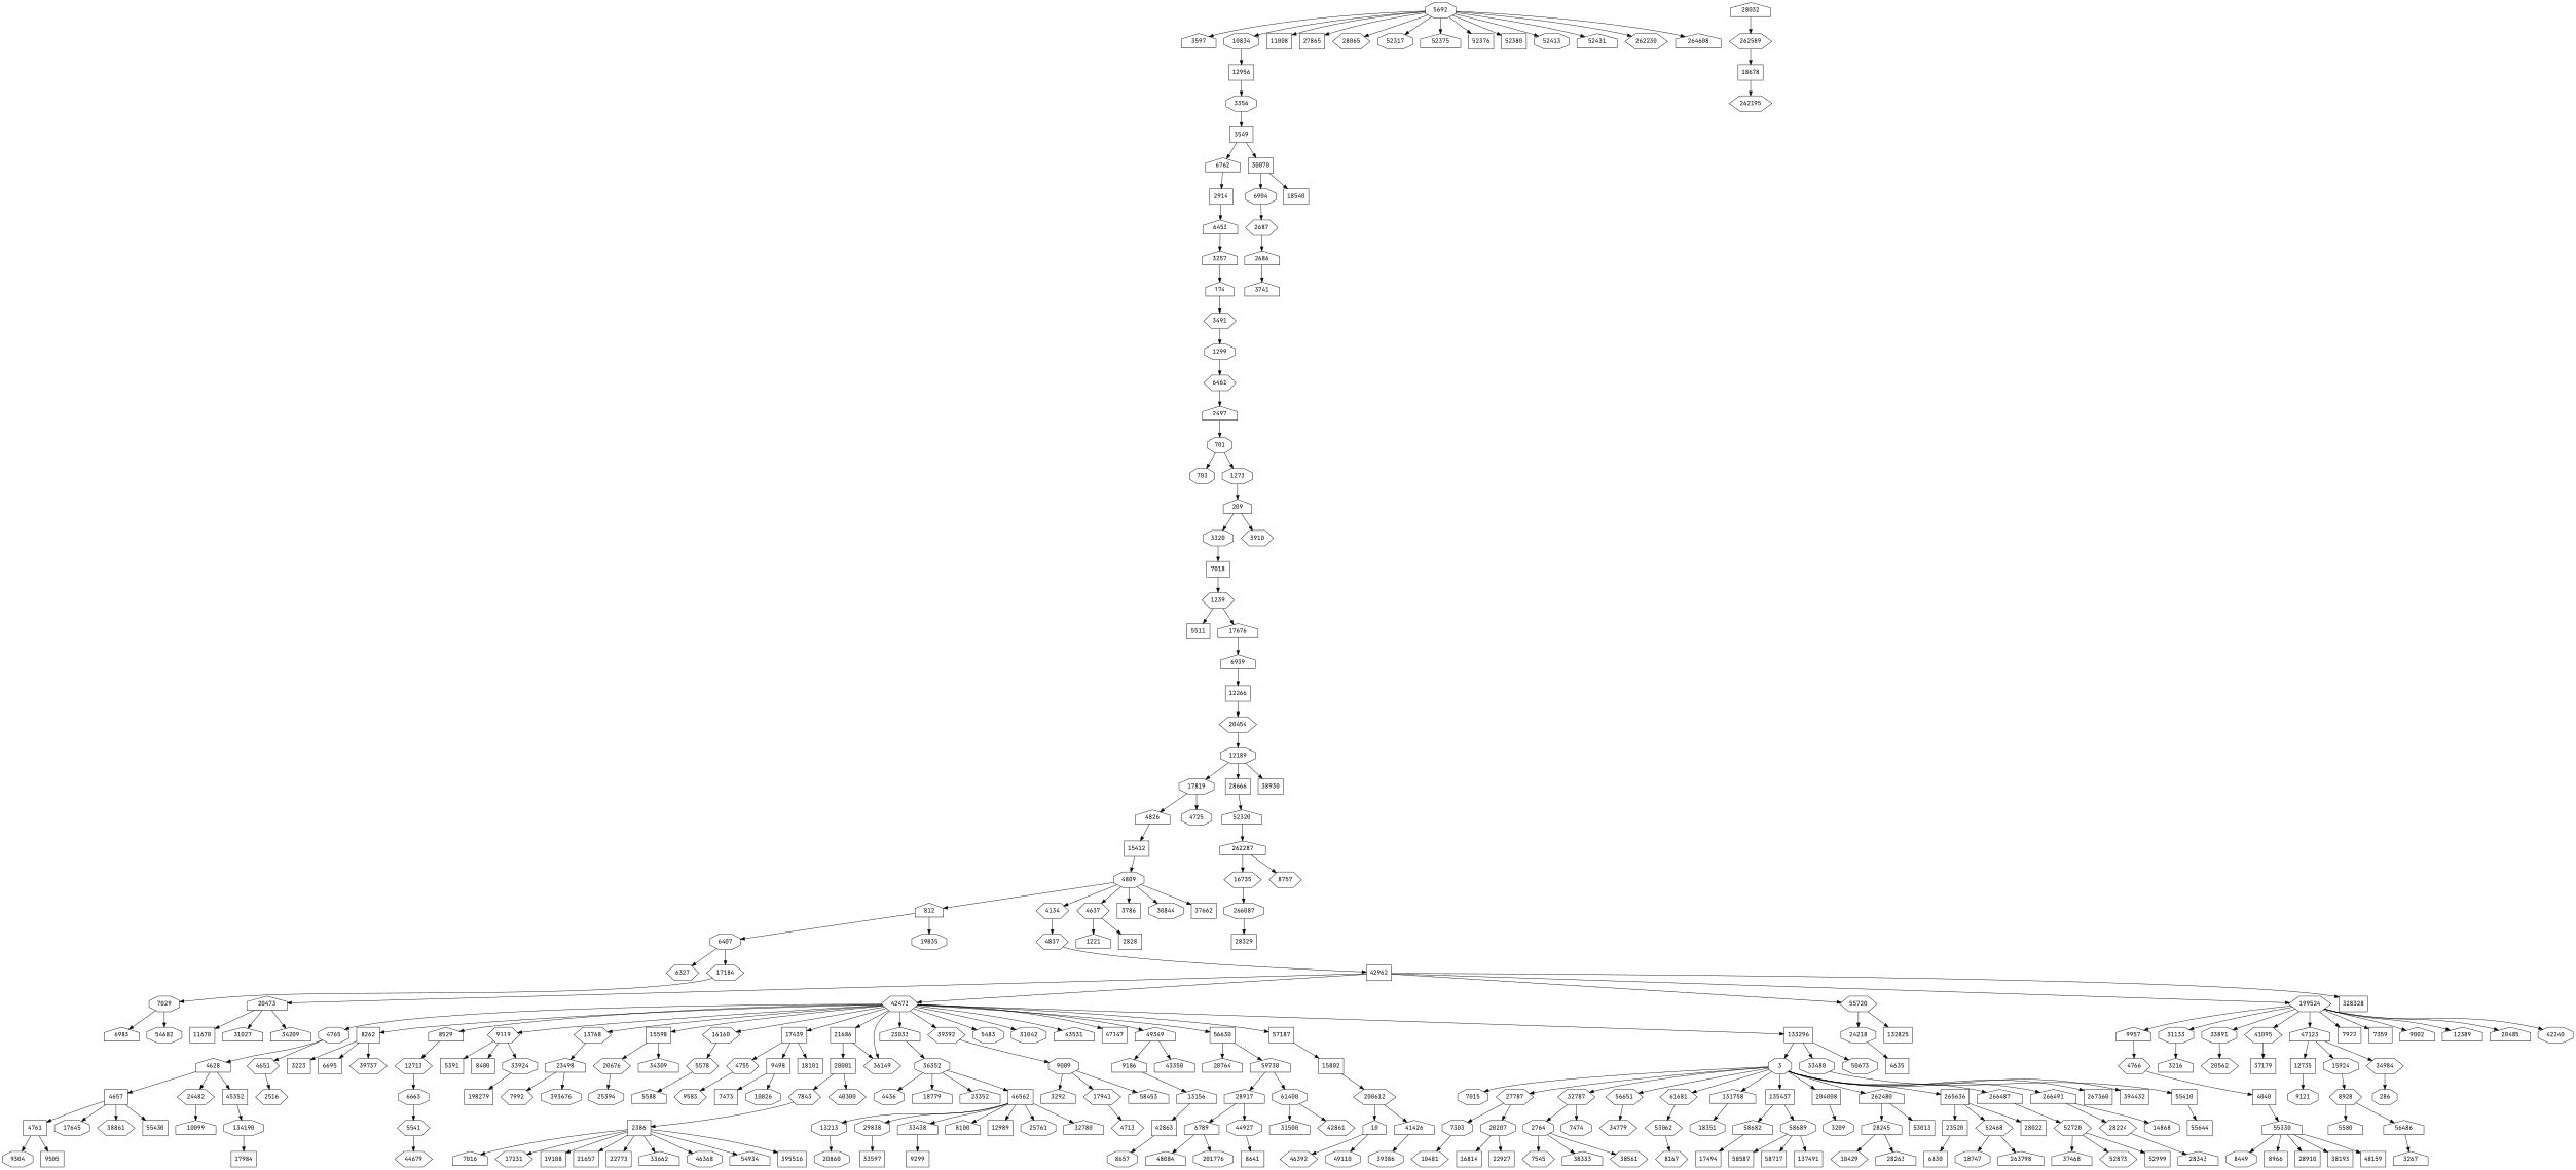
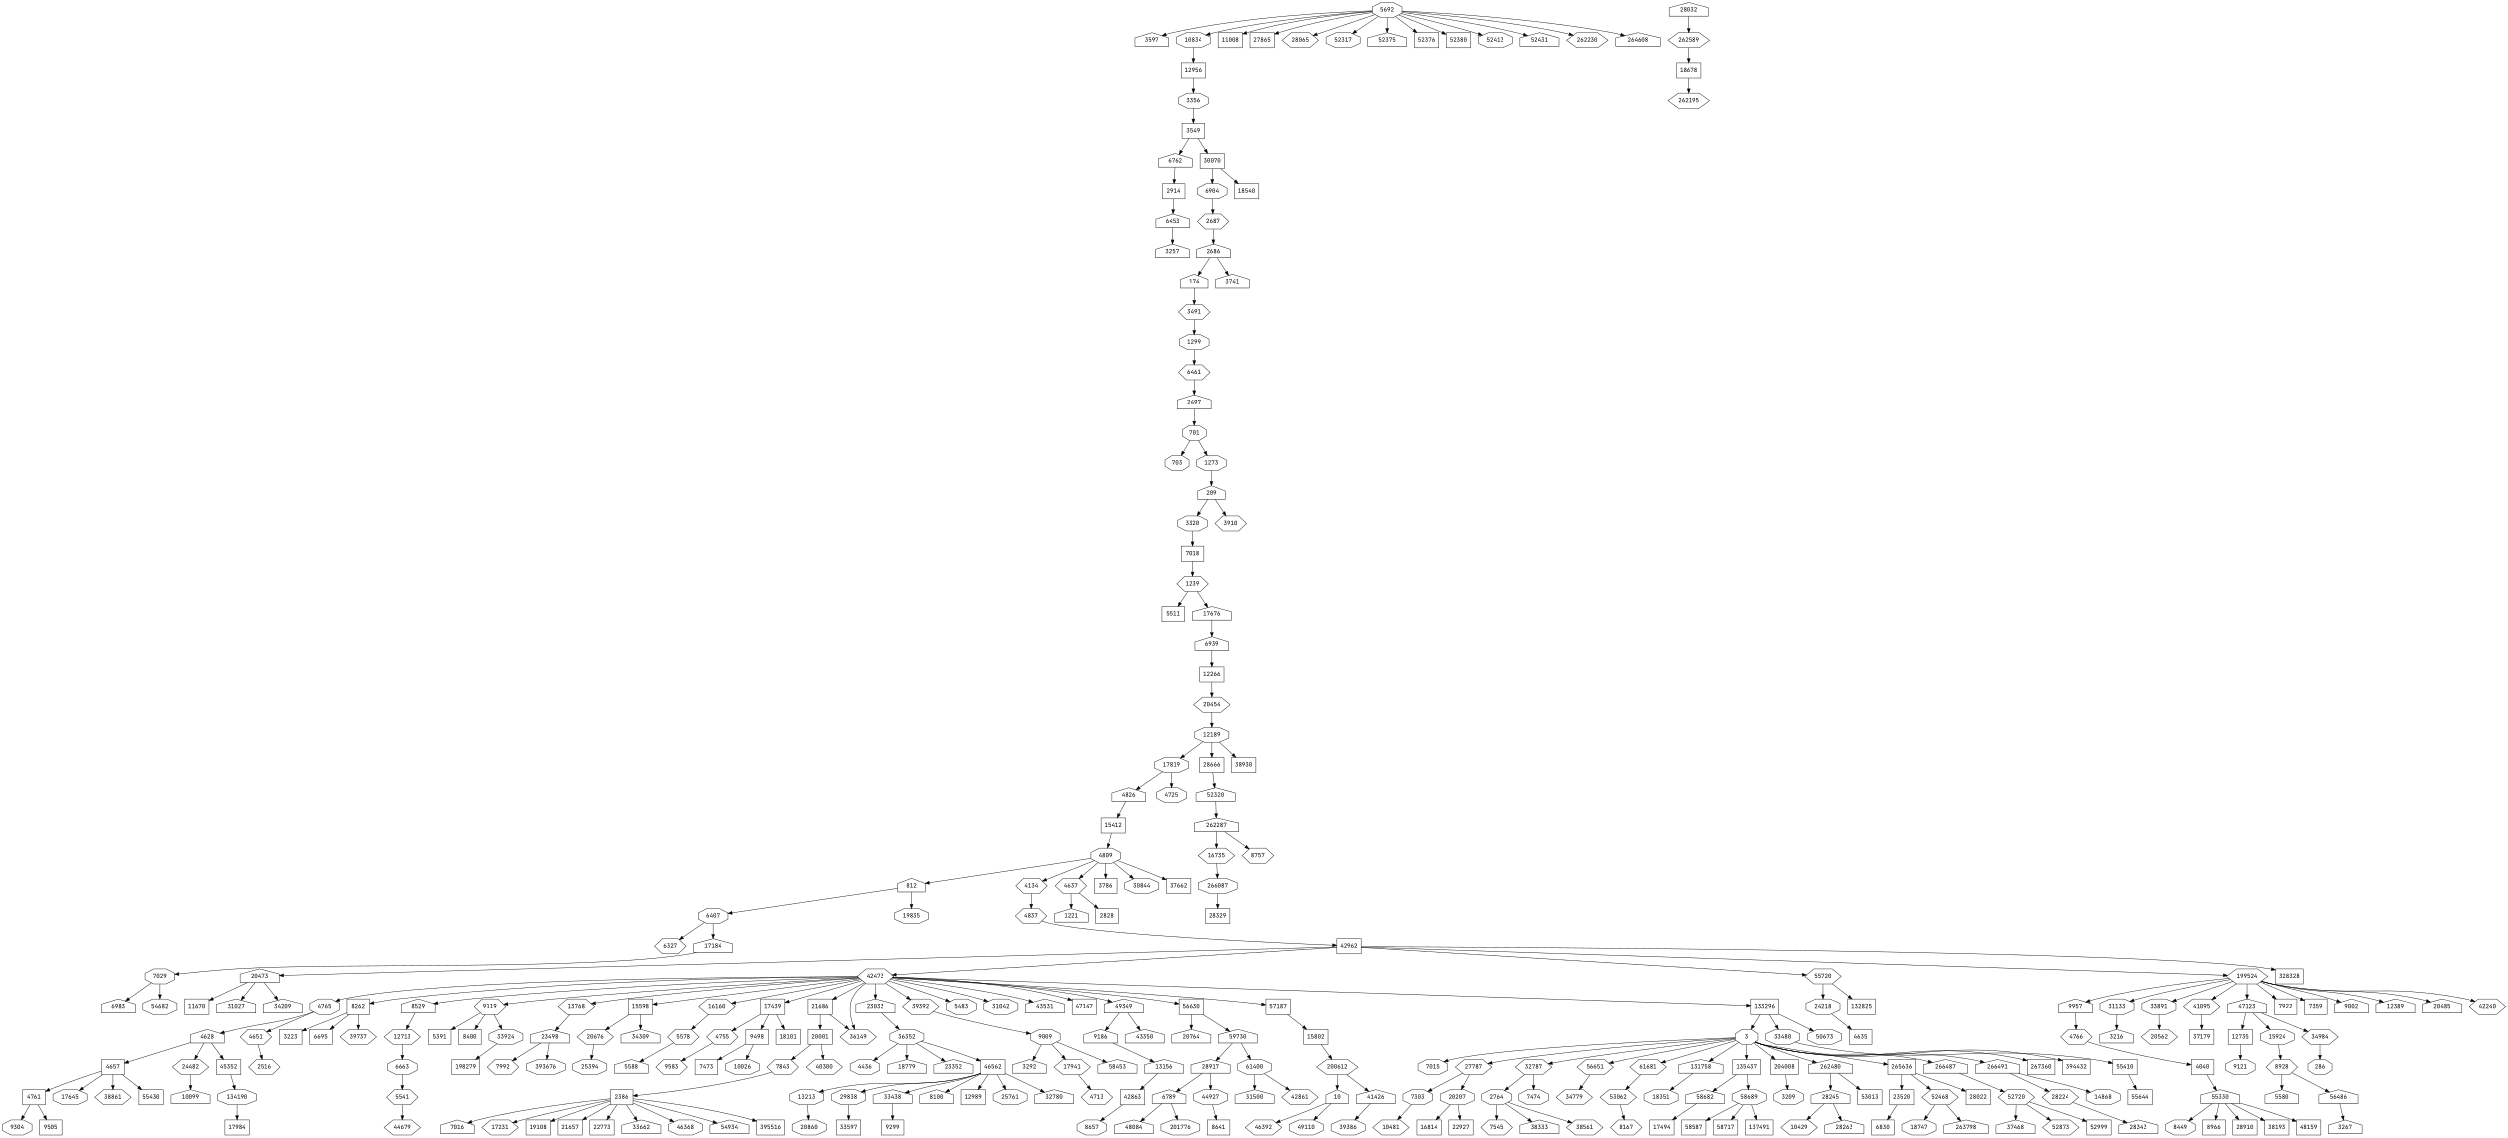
  digraph {
    fontname="JetBrains Mono"
    node [fontname="JetBrains Mono" shape=box]
    edge [fontname="JetBrains Mono"]
    3 [shape=octagon]
    7015 [shape=octagon]
    27787 [shape=hexagon]
    32787 [shape=hexagon]
    56651 [shape=hexagon]
    61681 [shape=hexagon]
    131758 [shape=house]
    135437
    204008
    262480 [shape=house]
    265636
    266487 [shape=house]
    266491 [shape=house]
    267360
    394432
    7303 [shape=octagon]
    20207 [shape=octagon]
    2764 [shape=octagon]
    7474 [shape=octagon]
    34779 [shape=hexagon]
    53062 [shape=hexagon]
    18351 [shape=octagon]
    58682 [shape=house]
    58689 [shape=octagon]
    3209 [shape=octagon]
    28245 [shape=house]
    53013
    23520
    52468 [shape=hexagon]
    28022
    52720 [shape=hexagon]
    28224 [shape=hexagon]
    14868 [shape=octagon]
    10 [shape=house]
    46392 [shape=hexagon]
    49110 [shape=octagon]
    174 [shape=house]
    3491 [shape=hexagon]
    1299 [shape=octagon]
    209 [shape=house]
    3320 [shape=octagon]
    3910 [shape=hexagon]
    7018
    701 [shape=octagon]
    703 [shape=octagon]
    1273 [shape=octagon]
    812 [shape=house]
    6407 [shape=octagon]
    19835 [shape=octagon]
    6327 [shape=hexagon]
-   17184 [shape=hexagon]
+   17184 [shape=house]
    1239 [shape=hexagon]
    5511
    17676 [shape=house]
    6939 [shape=house]
    6461 [shape=hexagon]
    2497 [shape=house]
    7016 [shape=house]
    2386
    17231 [shape=hexagon]
    19108
    21657
    22773
    33662 [shape=house]
    46368 [shape=octagon]
    54934 [shape=house]
    395516
    2686 [shape=house]
    3741 [shape=house]
    2687 [shape=hexagon]
    7545 [shape=hexagon]
    38333 [shape=house]
    38561 [shape=hexagon]
    6453 [shape=house]
    2914
    3257 [shape=house]
    3356 [shape=octagon]
    3549
    6762 [shape=house]
    30070
    6904 [shape=octagon]
    18540
    55330 [shape=house]
    4040
    8449 [shape=octagon]
    8966
    28910
    38193
    48159
    4134 [shape=hexagon]
    4837 [shape=hexagon]
    42962
    4628 [shape=house]
    4657
    24482 [shape=hexagon]
    45352
    4761
    17645 [shape=octagon]
    38861 [shape=hexagon]
    55430
    10099 [shape=house]
    134190 [shape=octagon]
    4637 [shape=hexagon]
    1221 [shape=house]
    2828
    4651 [shape=hexagon]
    2516 [shape=hexagon]
    9304 [shape=octagon]
    9505
    4755 [shape=hexagon]
    9583 [shape=hexagon]
    4765 [shape=octagon]
    4766 [shape=hexagon]
    4809 [shape=octagon]
    3786
    30844 [shape=octagon]
    37662
    4826 [shape=house]
    15412
    20473 [shape=house]
    42473 [shape=hexagon]
    55720 [shape=hexagon]
    199524 [shape=hexagon]
    328328
    5541 [shape=hexagon]
    44679 [shape=hexagon]
    5578 [shape=hexagon]
    5588 [shape=house]
    5692 [shape=octagon]
    3597 [shape=house]
    10834 [shape=octagon]
    11008
    27865
    28065 [shape=hexagon]
    52317 [shape=octagon]
    52375 [shape=house]
    52376
    52380
    52413 [shape=octagon]
    52431 [shape=house]
    262230 [shape=hexagon]
    264608 [shape=house]
    12956
    7029 [shape=octagon]
    6663 [shape=octagon]
    6789 [shape=house]
    48084 [shape=house]
    201776 [shape=octagon]
    12266
    20454 [shape=hexagon]
    6983 [shape=house]
    54682 [shape=octagon]
    10481 [shape=hexagon]
    7843 [shape=hexagon]
    8262
    3223
    6695
    39737 [shape=hexagon]
    8529 [shape=house]
    12713 [shape=hexagon]
    8928 [shape=hexagon]
    5580 [shape=house]
    56486 [shape=house]
    3267 [shape=house]
    9009 [shape=octagon]
    3292 [shape=house]
    17941 [shape=hexagon]
    58453 [shape=house]
    4713 [shape=hexagon]
    9119 [shape=hexagon]
    5391
    8400
    33924 [shape=octagon]
    198279
    9186 [shape=house]
    13156 [shape=house]
    42863
    9498
    7473
    10026 [shape=octagon]
    9957 [shape=house]
    12189 [shape=octagon]
    17819 [shape=octagon]
    28666
    38930
    4725 [shape=octagon]
    52320 [shape=house]
    9121 [shape=octagon]
    12735
    8657 [shape=octagon]
    13213 [shape=octagon]
    20860 [shape=octagon]
    13768 [shape=hexagon]
    23498 [shape=house]
    7992 [shape=hexagon]
    393676 [shape=octagon]
    20676 [shape=hexagon]
    15598
    34309 [shape=house]
    25394 [shape=octagon]
    200612 [shape=hexagon]
    15802
    41426 [shape=house]
    15924 [shape=octagon]
    16160 [shape=hexagon]
    16735 [shape=hexagon]
    266087 [shape=octagon]
    28329
    17439
    18101
    262195 [shape=hexagon]
    18678
    20001
    40300 [shape=hexagon]
    16814
    22927
    11670
    31027 [shape=house]
    34209 [shape=house]
    21686
    36149 [shape=hexagon]
    23033 [shape=house]
    36352 [shape=octagon]
    4436 [shape=octagon]
    18779 [shape=house]
    23352 [shape=house]
    46562
    6830
    24218 [shape=octagon]
    4635
    28032 [shape=house]
    262589 [shape=hexagon]
    28343 [shape=house]
    10429 [shape=hexagon]
    28263 [shape=house]
    262287 [shape=house]
    8757 [shape=hexagon]
    28917 [shape=house]
    44927 [shape=octagon]
    8641
    29838 [shape=octagon]
    33597
    31133 [shape=octagon]
    3216 [shape=house]
    33438 [shape=house]
    9299
    33480 [shape=octagon]
    55410
    55644
    33891 [shape=octagon]
    20562 [shape=hexagon]
    34984 [shape=hexagon]
    286 [shape=octagon]
    8100 [shape=house]
    12989
    25761 [shape=octagon]
    32780 [shape=house]
    39392 [shape=hexagon]
    41095 [shape=hexagon]
    37179
    39386 [shape=octagon]
    5483 [shape=octagon]
    31042 [shape=octagon]
    43531 [shape=house]
    47147
    49349 [shape=house]
    56630
    57187
    133296
    43350 [shape=house]
    20764 [shape=house]
    59730 [shape=house]
    50673 [shape=octagon]
    132825
    47123 [shape=house]
    7922
    n277 [label=7359]
    9002 [shape=house]
    12389 [shape=house]
    20485 [shape=house]
-   42240 [shape=octagon]
+   42240 [shape=hexagon]
    17984
    18747 [shape=octagon]
    263798 [shape=house]
    37468 [shape=house]
    52873 [shape=hexagon]
    52999
    8167 [shape=hexagon]
    61400 [shape=octagon]
    17494
    58587
    58717
    137491
    31500 [shape=house]
    42861 [shape=hexagon]
    3 -> 7015
    3 -> 27787
    3 -> 32787
    3 -> 56651
    3 -> 61681
    3 -> 131758
    3 -> 135437
    3 -> 204008
    3 -> 262480
    3 -> 265636
    3 -> 266487
    3 -> 266491
    3 -> 267360
    3 -> 394432
    27787 -> 7303
    27787 -> 20207
    32787 -> 2764
    32787 -> 7474
    56651 -> 34779
    61681 -> 53062
    131758 -> 18351
    135437 -> 58682
    135437 -> 58689
    204008 -> 3209
    262480 -> 28245
    262480 -> 53013
    265636 -> 23520
    265636 -> 52468
    265636 -> 28022
    266487 -> 52720
    266491 -> 28224
    266491 -> 14868
    7303 -> 10481
    20207 -> 16814
    20207 -> 22927
    2764 -> 7545
    2764 -> 38333
    2764 -> 38561
    53062 -> 8167
    58682 -> 17494
    58689 -> 58587
    58689 -> 58717
    58689 -> 137491
    28245 -> 10429
    28245 -> 28263
    23520 -> 6830
    52468 -> 18747
    52468 -> 263798
    52720 -> 37468
    52720 -> 52873
    52720 -> 52999
    28224 -> 28343
    10 -> 46392
    10 -> 49110
    174 -> 3491
    3491 -> 1299
    1299 -> 6461
    209 -> 3320
    209 -> 3910
    3320 -> 7018
    7018 -> 1239
    701 -> 703
    701 -> 1273
    1273 -> 209
    812 -> 6407
    812 -> 19835
    6407 -> 6327
    6407 -> 17184
    17184 -> 7029
    1239 -> 5511
    1239 -> 17676
    17676 -> 6939
    6939 -> 12266
    6461 -> 2497
    2497 -> 701
    2386 -> 7016
    2386 -> 17231
    2386 -> 19108
    2386 -> 21657
    2386 -> 22773
    2386 -> 33662
    2386 -> 46368
    2386 -> 54934
    2386 -> 395516
    2686 -> 3741
    2687 -> 2686
    6453 -> 3257
    2914 -> 6453
-   3257 -> 174
+   2686 -> 174
    3356 -> 3549
    3549 -> 6762
    3549 -> 30070
    6762 -> 2914
    30070 -> 6904
    30070 -> 18540
    6904 -> 2687
    55330 -> 8449
    55330 -> 8966
    55330 -> 28910
    55330 -> 38193
    55330 -> 48159
    4040 -> 55330
    4134 -> 4837
    4837 -> 42962
    42962 -> 20473
    42962 -> 42473
    42962 -> 55720
    42962 -> 199524
    42962 -> 328328
    4628 -> 4657
    4628 -> 24482
    4628 -> 45352
    4657 -> 4761
    4657 -> 17645
    4657 -> 38861
    4657 -> 55430
    24482 -> 10099
    45352 -> 134190
    4761 -> 9304
    4761 -> 9505
    134190 -> 17984
    4637 -> 1221
    4637 -> 2828
    4651 -> 2516
    4755 -> 9583
    4765 -> 4628
    4765 -> 4651
    4766 -> 4040
    4809 -> 812
    4809 -> 4134
    4809 -> 4637
    4809 -> 3786
    4809 -> 30844
    4809 -> 37662
    4826 -> 15412
    15412 -> 4809
    20473 -> 11670
    20473 -> 31027
    20473 -> 34209
    42473 -> 4765
    42473 -> 8262
    42473 -> 8529
    42473 -> 9119
    42473 -> 13768
    42473 -> 15598
    42473 -> 16160
    42473 -> 17439
    42473 -> 21686
    42473 -> 36149
    42473 -> 23033
    42473 -> 39392
    42473 -> 5483
    42473 -> 31042
    42473 -> 43531
    42473 -> 47147
    42473 -> 49349
    42473 -> 56630
    42473 -> 57187
    42473 -> 133296
    55720 -> 24218
    55720 -> 132825
    199524 -> 9957
    199524 -> 31133
    199524 -> 33891
    199524 -> 41095
    199524 -> 47123
    199524 -> 7922
    199524 -> n277
    199524 -> 9002
    199524 -> 12389
    199524 -> 20485
    199524 -> 42240
    5541 -> 44679
    5578 -> 5588
    5692 -> 3597
    5692 -> 10834
    5692 -> 11008
    5692 -> 27865
    5692 -> 28065
    5692 -> 52317
    5692 -> 52375
    5692 -> 52376
    5692 -> 52380
    5692 -> 52413
    5692 -> 52431
    5692 -> 262230
    5692 -> 264608
    10834 -> 12956
    12956 -> 3356
    7029 -> 6983
    7029 -> 54682
    6663 -> 5541
    6789 -> 48084
    6789 -> 201776
    12266 -> 20454
    20454 -> 12189
    7843 -> 2386
    8262 -> 3223
    8262 -> 6695
    8262 -> 39737
    8529 -> 12713
    12713 -> 6663
    8928 -> 5580
    8928 -> 56486
    56486 -> 3267
    9009 -> 3292
    9009 -> 17941
    9009 -> 58453
    17941 -> 4713
    9119 -> 5391
    9119 -> 8400
    9119 -> 33924
    33924 -> 198279
    9186 -> 13156
    13156 -> 42863
    42863 -> 8657
    9498 -> 7473
    9498 -> 10026
    9957 -> 4766
    12189 -> 17819
    12189 -> 28666
    12189 -> 38930
    17819 -> 4826
    17819 -> 4725
    28666 -> 52320
    52320 -> 262287
    12735 -> 9121
    13213 -> 20860
    13768 -> 23498
    23498 -> 7992
    23498 -> 393676
    20676 -> 25394
    15598 -> 20676
    15598 -> 34309
    200612 -> 10
    200612 -> 41426
    15802 -> 200612
    41426 -> 39386
    15924 -> 8928
    16160 -> 5578
    16735 -> 266087
    266087 -> 28329
    17439 -> 4755
    17439 -> 9498
    17439 -> 18101
    18678 -> 262195
    20001 -> 7843
    20001 -> 40300
    21686 -> 20001
    21686 -> 36149
    23033 -> 36352
    36352 -> 4436
    36352 -> 18779
    36352 -> 23352
    36352 -> 46562
    46562 -> 13213
    46562 -> 29838
    46562 -> 33438
    46562 -> 8100
    46562 -> 12989
    46562 -> 25761
    46562 -> 32780
    24218 -> 4635
    28032 -> 262589
    262589 -> 18678
    262287 -> 16735
    262287 -> 8757
    28917 -> 6789
    28917 -> 44927
    44927 -> 8641
    29838 -> 33597
    31133 -> 3216
    33438 -> 9299
    33480 -> 55410
    55410 -> 55644
    33891 -> 20562
    34984 -> 286
    39392 -> 9009
    41095 -> 37179
    49349 -> 9186
    49349 -> 43350
    56630 -> 20764
    56630 -> 59730
    57187 -> 15802
    133296 -> 3
    133296 -> 33480
    133296 -> 50673
    59730 -> 28917
    59730 -> 61400
    47123 -> 12735
    47123 -> 15924
    47123 -> 34984
    61400 -> 31500
    61400 -> 42861
  }
